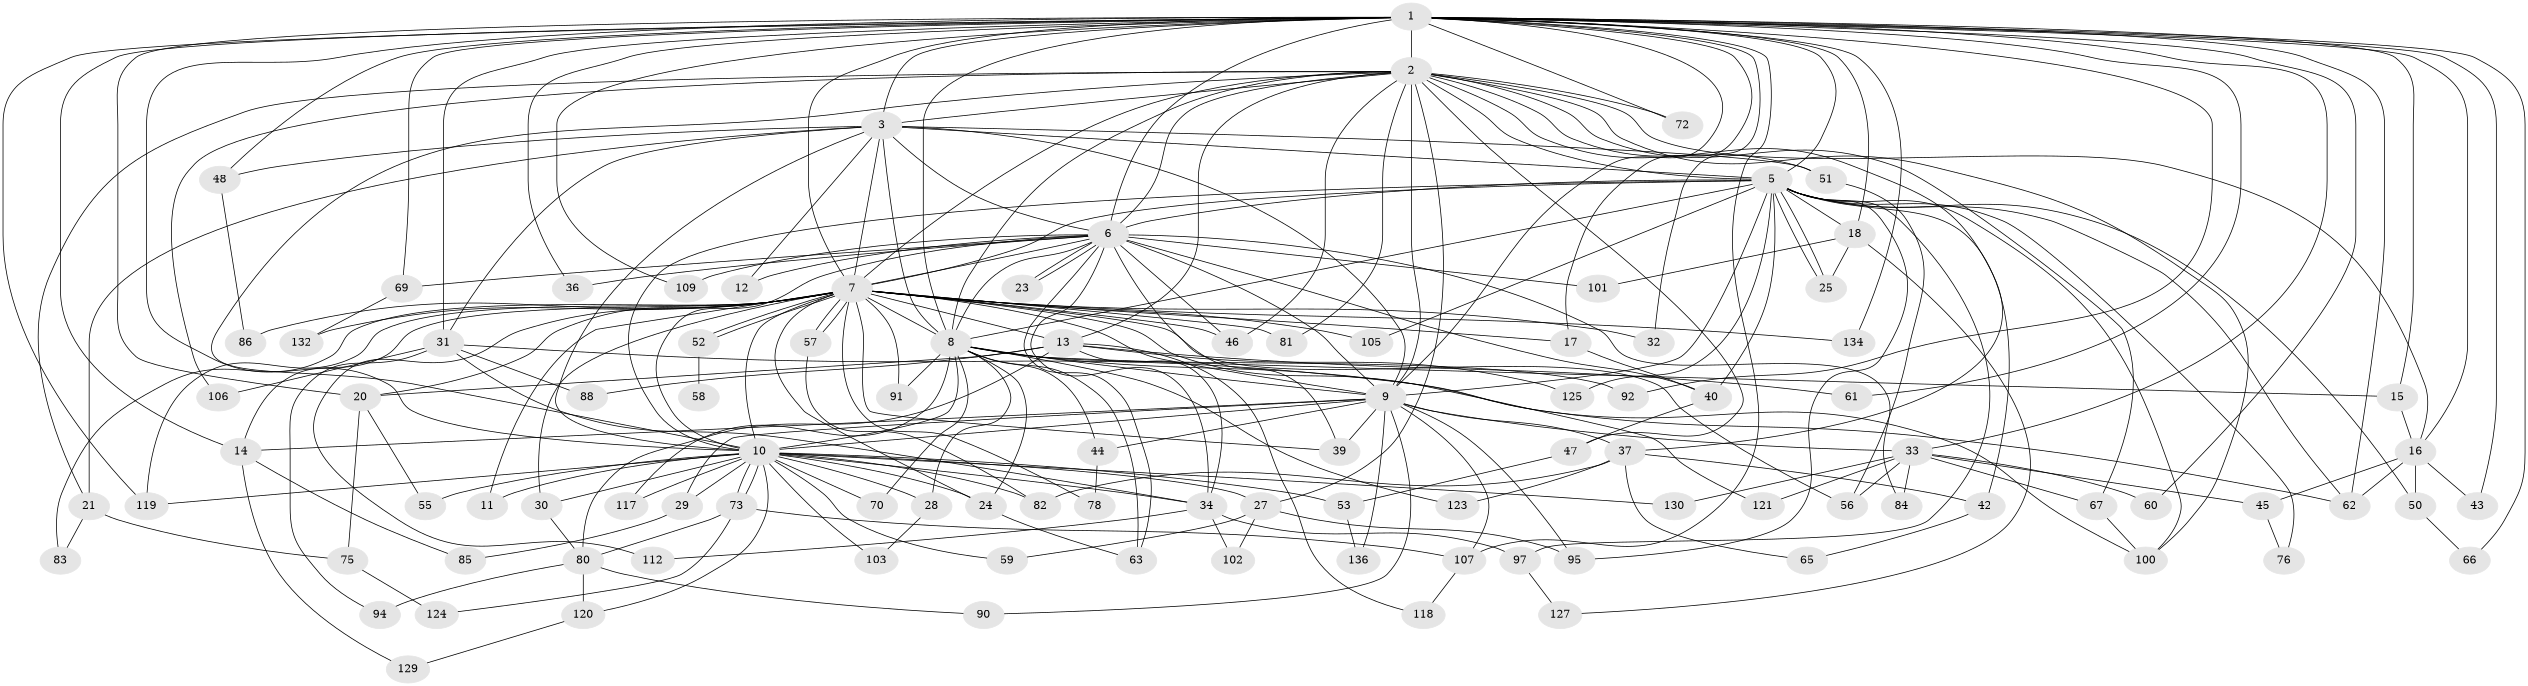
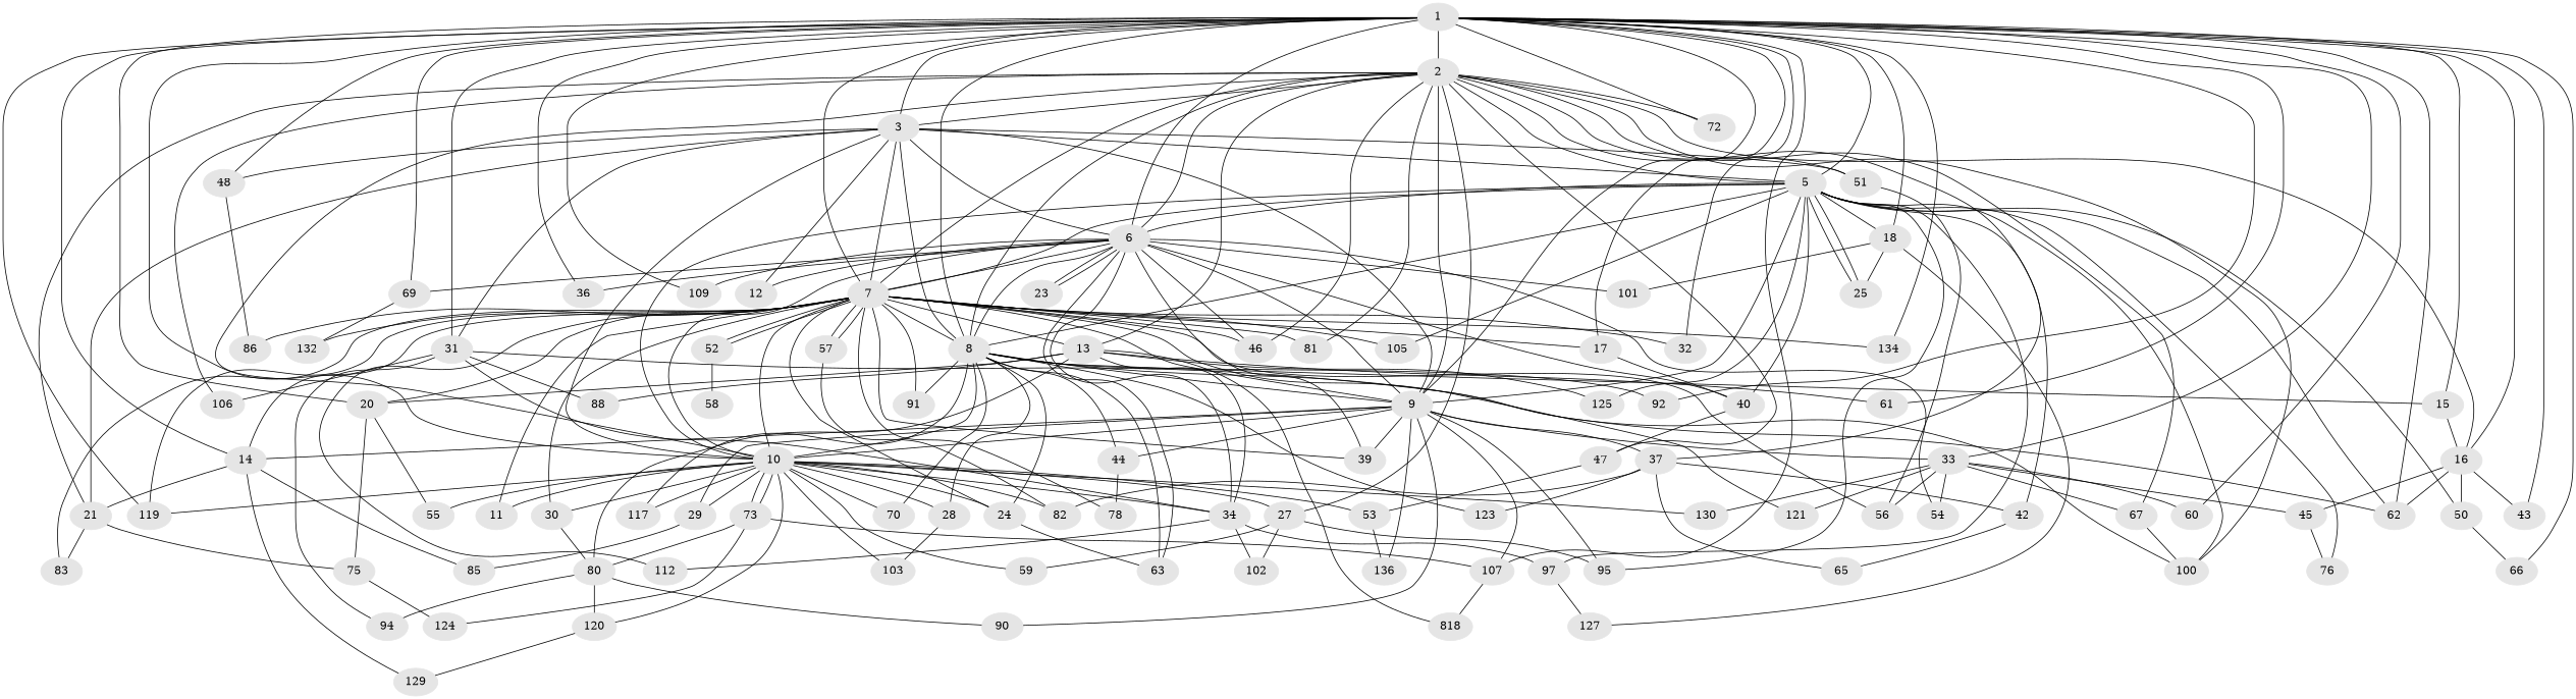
  graph {
    node [color=gray90 style=filled]
    1 [super="+4"]
    2 [super="+114"]
    3 [super="+22"]
    5 [super="+38"]
    6 [super="+135"]
    7 [super="+116"]
    8 [super="+77"]
    9 [super="+98"]
    10 [super="+54"]
    14 [super="+110"]
    15
    16 [super="+19"]
    17
    18 [super="+26"]
    20 [super="+93"]
    31 [super="+74"]
    32
    33 [super="+41"]
    36
    43
    48 [super="+71"]
    60
    61
    66
    69 [super="+111"]
    72
    92
    107 [super="+131"]
    109
    119 [super="+128"]
    134
    62 [super="+96"]
    13 [super="+99"]
    21
    27
    37 [super="+49"]
    46
    47 [super="+89"]
    51
    67 [super="+133"]
    81
    100 [super="+126"]
    106
    12
    25
    40 [super="+68"]
    42
    50
    76
    95 [super="+104"]
    97
    105
    125
    23
    34 [super="+35"]
    39 [super="+113"]
    63 [super="+108"]
-   84
+   84 [label=54]
    101
    11
    24 [super="+79"]
    30 [super="+87"]
    52
    56 [super="+64"]
    57
    78
    83
    86
    91
    112
    121
    132
    28
    44
    70
    117
    123
    29
    90
    136
    53
    55
    59
    73
    82 [super="+115"]
    103
    120
    130
    85
    129
    45
    127
    75
    88
    94
-   118
+   118 [label=818]
    80
    102
    65
    58
    124
    1 -- 2 [weight=2]
    1 -- 3 [weight=2]
    1 -- 5 [weight=2]
    1 -- 6 [weight=2]
    1 -- 7 [weight=2]
    1 -- 8 [weight=2]
    1 -- 9 [weight=2]
    1 -- 10 [weight=3]
    1 -- 14
    1 -- 15
    1 -- 16
    1 -- 17
    1 -- 18
    1 -- 20
    1 -- 31
    1 -- 32
    1 -- 33 [weight=2]
    1 -- 36
    1 -- 43
    1 -- 48
    1 -- 60
    1 -- 61
    1 -- 66
    1 -- 69 [weight=2]
    1 -- 72
    1 -- 92
    1 -- 107
    1 -- 109
    1 -- 119
    1 -- 134
    1 -- 62
    2 -- 3
    2 -- 5 [weight=2]
    2 -- 6
    2 -- 7 [weight=2]
    2 -- 8
    2 -- 9
    2 -- 10
    2 -- 16
    2 -- 72
    2 -- 13 [weight=2]
    2 -- 21
    2 -- 27
    2 -- 37 [weight=2]
    2 -- 46
    2 -- 47 [weight=2]
    2 -- 51
    2 -- 67
    2 -- 81
    2 -- 100
    2 -- 106
    3 -- 5
    3 -- 6
    3 -- 7
    3 -- 8
    3 -- 9
    3 -- 10
    3 -- 31
    3 -- 48
    3 -- 21
    3 -- 51
    3 -- 12
    5 -- 6
    5 -- 7
    5 -- 8
    5 -- 9
    5 -- 10
    5 -- 18
    5 -- 62
    5 -- 100
    5 -- 25 [weight=2]
    5 -- 25
    5 -- 40
    5 -- 42
    5 -- 50
    5 -- 76
    5 -- 95
    5 -- 97
    5 -- 105
    5 -- 125
    6 -- 7
    6 -- 8
    6 -- 9 [weight=2]
    6 -- 10
    6 -- 36
    6 -- 69
    6 -- 109
    6 -- 46
    6 -- 12
    6 -- 40
    6 -- 23
    6 -- 23
    6 -- 34
    6 -- 39
    6 -- 63
    6 -- 84
    6 -- 101
    7 -- 8
    7 -- 9
    7 -- 10
    7 -- 14
    7 -- 17
    7 -- 20
    7 -- 32
    7 -- 119
    7 -- 134
    7 -- 13
    7 -- 46
    7 -- 81
    7 -- 105
    7 -- 39
    7 -- 11
    7 -- 24
    7 -- 30
    7 -- 52
    7 -- 52
    7 -- 56
    7 -- 57
    7 -- 57
    7 -- 78
    7 -- 83
    7 -- 86
    7 -- 91
    7 -- 112
    7 -- 121
    7 -- 132
    8 -- 9
    8 -- 10
    8 -- 15
    8 -- 92
    8 -- 100
    8 -- 63
    8 -- 24
    8 -- 91
    8 -- 28
    8 -- 44
    8 -- 70
    8 -- 117
    8 -- 123
    9 -- 10
    9 -- 14
    9 -- 33
    9 -- 107
    9 -- 37
    9 -- 95
    9 -- 39 [weight=2]
    9 -- 44
    9 -- 29
    9 -- 90
    9 -- 136
    10 -- 119
    10 -- 27
    10 -- 34
    10 -- 11
    10 -- 24
    10 -- 30
    10 -- 28
    10 -- 70
    10 -- 117
    10 -- 29
    10 -- 53
    10 -- 55
    10 -- 59
    10 -- 73
    10 -- 73
    10 -- 82
    10 -- 103
    10 -- 120
    10 -- 130
+   14 -- 21
    14 -- 85
    14 -- 129
    15 -- 16
    16 -- 43
    16 -- 62
    16 -- 50
    16 -- 45
    17 -- 40
    18 -- 25
    18 -- 101
    18 -- 127
    20 -- 55
    20 -- 75
    31 -- 62
    31 -- 106
    31 -- 34
    31 -- 88
    31 -- 94
    33 -- 60
    33 -- 67
    33 -- 84
    33 -- 56
    33 -- 121
    33 -- 130
    33 -- 45
    48 -- 86
    69 -- 132
    107 -- 118
    13 -- 20
    13 -- 61
    13 -- 125
    13 -- 34
    13 -- 88
    13 -- 118
    13 -- 80
    21 -- 83
    21 -- 75
    27 -- 95
    27 -- 59
    27 -- 102
    37 -- 42
    37 -- 123
    37 -- 82
    37 -- 65
    47 -- 53
    51 -- 56
    67 -- 100
    40 -- 47
    42 -- 65
    50 -- 66
    97 -- 127
    34 -- 97
    34 -- 112
    34 -- 102
    24 -- 63
    30 -- 80
    52 -- 58
    57 -- 82
    28 -- 103
    44 -- 78
    29 -- 85
    53 -- 136
    73 -- 107
    73 -- 80
    73 -- 124
    120 -- 129
    45 -- 76
    75 -- 124
    80 -- 90
    80 -- 120
    80 -- 94
  }
